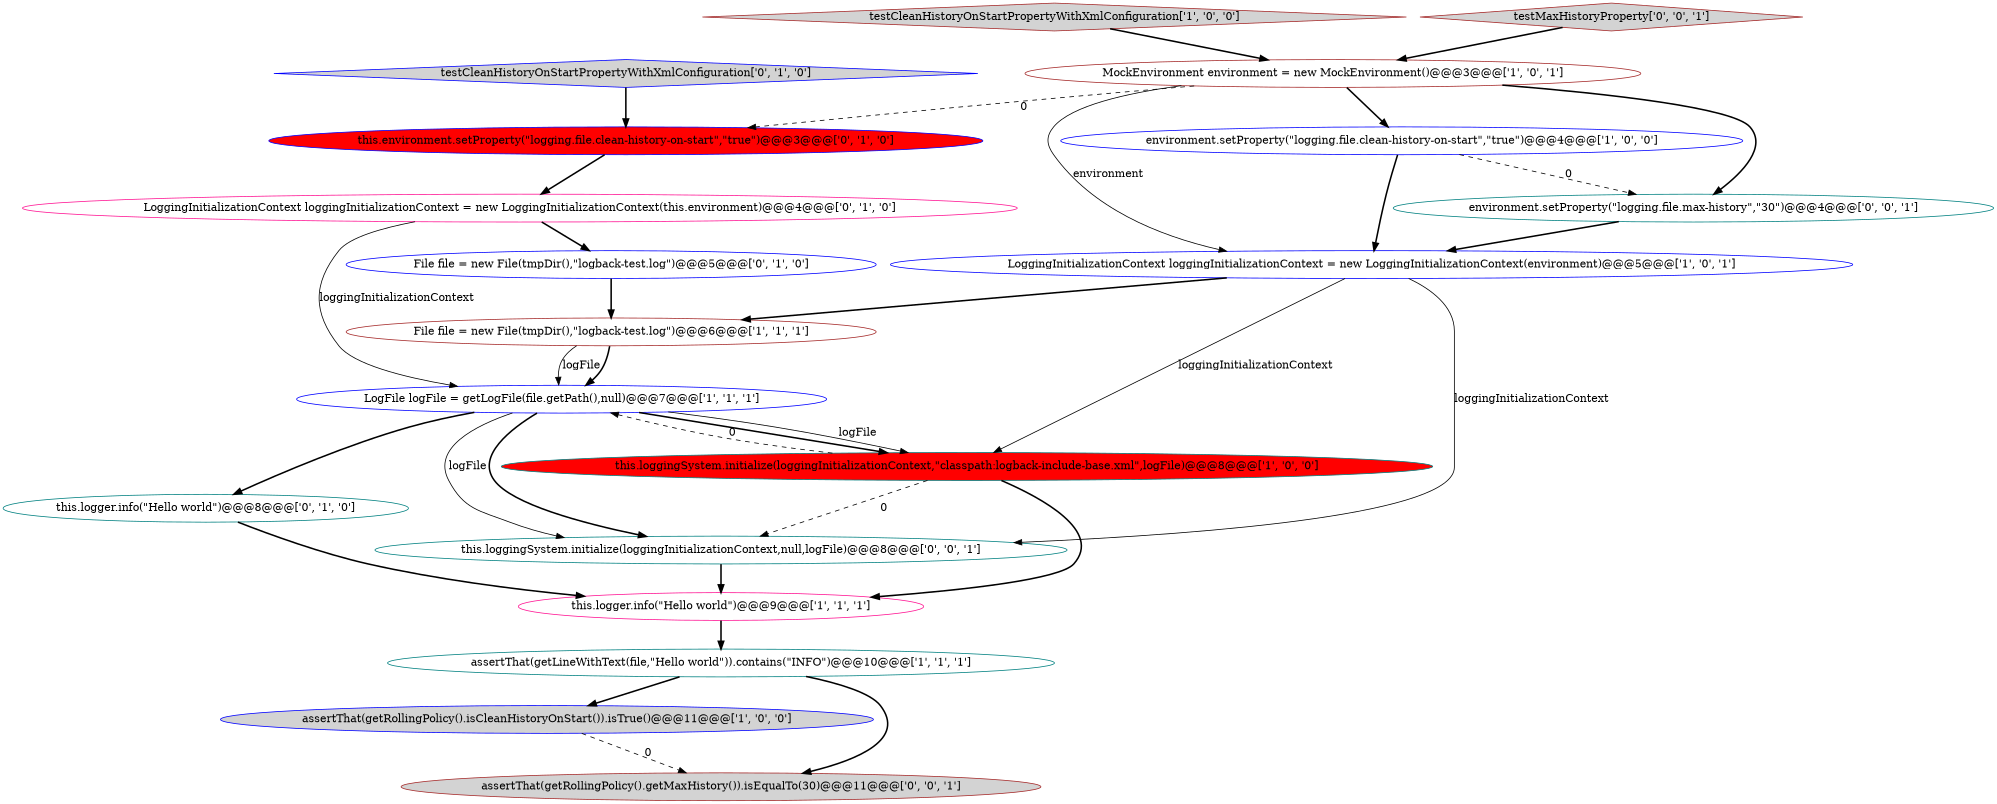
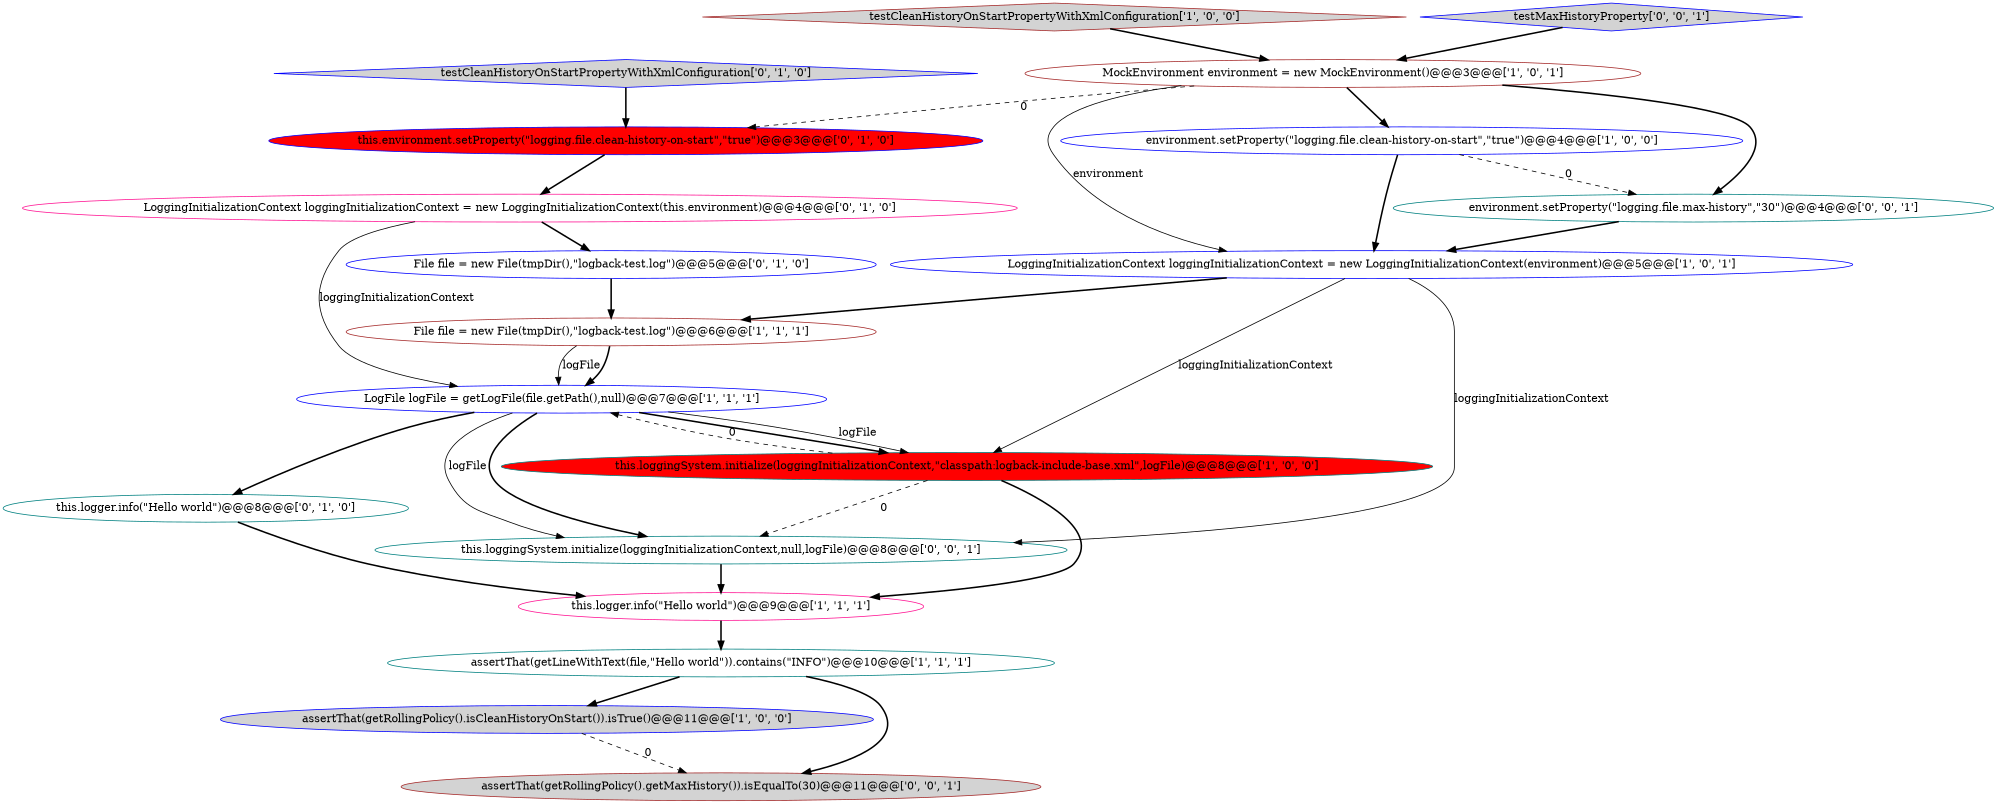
  digraph {
    node [fillcolor=white shape=ellipse style=filled color=blue]
    edge [style=bold]
    n1 [fillcolor=red label="this.environment.setProperty(\"logging.file.clean-history-on-start\",\"true\")@@@3@@@['0', '1', '0']"]
    n2 [label="LoggingInitializationContext loggingInitializationContext = new LoggingInitializationContext(this.environment)@@@4@@@['0', '1', '0']" color=deeppink]
    n3 [label="File file = new File(tmpDir(),\"logback-test.log\")@@@5@@@['0', '1', '0']"]
    n4 [label="LogFile logFile = getLogFile(file.getPath(),null)@@@7@@@['1', '1', '1']"]
    n5 [fillcolor=red label="this.loggingSystem.initialize(loggingInitializationContext,\"classpath:logback-include-base.xml\",logFile)@@@8@@@['1', '0', '0']" color=teal]
    n6 [label="this.logger.info(\"Hello world\")@@@9@@@['1', '1', '1']" color=deeppink]
    n7 [label="this.loggingSystem.initialize(loggingInitializationContext,null,logFile)@@@8@@@['0', '0', '1']" color=teal]
    n8 [fillcolor=lightgray label="testCleanHistoryOnStartPropertyWithXmlConfiguration['1', '0', '0']" shape=diamond color=brown]
    n9 [label="MockEnvironment environment = new MockEnvironment()@@@3@@@['1', '0', '1']" color=brown]
    n10 [fillcolor=lightgray label="assertThat(getRollingPolicy().isCleanHistoryOnStart()).isTrue()@@@11@@@['1', '0', '0']"]
    n11 [fillcolor=lightgray label="assertThat(getRollingPolicy().getMaxHistory()).isEqualTo(30)@@@11@@@['0', '0', '1']" color=brown]
    n12 [label="File file = new File(tmpDir(),\"logback-test.log\")@@@6@@@['1', '1', '1']" color=brown]
    n13 [label="assertThat(getLineWithText(file,\"Hello world\")).contains(\"INFO\")@@@10@@@['1', '1', '1']" color=teal]
    n14 [label="environment.setProperty(\"logging.file.max-history\",\"30\")@@@4@@@['0', '0', '1']" color=teal]
    n15 [label="LoggingInitializationContext loggingInitializationContext = new LoggingInitializationContext(environment)@@@5@@@['1', '0', '1']"]
    n16 [label="environment.setProperty(\"logging.file.clean-history-on-start\",\"true\")@@@4@@@['1', '0', '0']"]
-   n17 [fillcolor=lightgray label="testMaxHistoryProperty['0', '0', '1']" shape=diamond color=brown]
+   n17 [fillcolor=lightgray label="testMaxHistoryProperty['0', '0', '1']" shape=diamond]
    n18 [label="this.logger.info(\"Hello world\")@@@8@@@['0', '1', '0']" color=teal]
    n19 [fillcolor=lightgray label="testCleanHistoryOnStartPropertyWithXmlConfiguration['0', '1', '0']" shape=diamond]
    n1 -> n2
    n2 -> n3
    n2 -> n4 [label=loggingInitializationContext style=solid]
    n3 -> n12
    n4 -> n5
    n4 -> n5 [label=logFile style=solid]
    n4 -> n7
    n4 -> n7 [label=logFile style=solid]
    n4 -> n18
    n5 -> n4 [label=0 style=dashed]
    n5 -> n6
    n5 -> n7 [label=0 style=dashed]
    n6 -> n13
    n7 -> n6
    n8 -> n9
    n9 -> n1 [label=0 style=dashed]
    n9 -> n14
    n9 -> n15 [label=environment style=solid]
    n9 -> n16
    n10 -> n11 [label=0 style=dashed]
    n12 -> n4 [label=logFile style=solid]
    n12 -> n4
    n13 -> n10
    n13 -> n11
    n14 -> n15
    n15 -> n5 [label=loggingInitializationContext style=solid]
    n15 -> n7 [label=loggingInitializationContext style=solid]
    n15 -> n12
    n16 -> n14 [label=0 style=dashed]
    n16 -> n15
    n17 -> n9
    n18 -> n6
    n19 -> n1
  }
